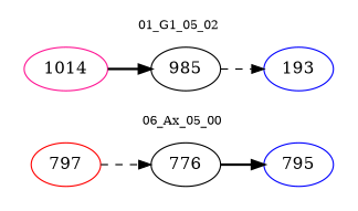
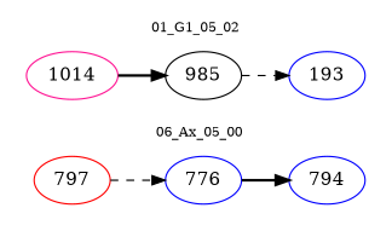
  digraph {
    rankdir=LR
    node [color=black]
    edge [color=black style=dashed]
    n1 [color=red label=797]
-   n2 [label=776]
-   n3 [color=blue label=795]
+   n2 [color=blue label=776]
+   n3 [color=blue label=794]
    n4 [color=deeppink label=1014]
    n5 [label=985]
    n6 [color=blue label=193]
    subgraph cluster_1 {
      color=white
      fontsize=10
      label="06_Ax_05_00"
      n1
      n2
      n3
    }
    subgraph cluster_2 {
      color=white
      fontsize=10
      label="01_G1_05_02"
      n4
      n5
      n6
    }
    n1 -> n2
    n2 -> n3 [style=bold]
    n4 -> n5 [style=bold]
    n5 -> n6
  }
